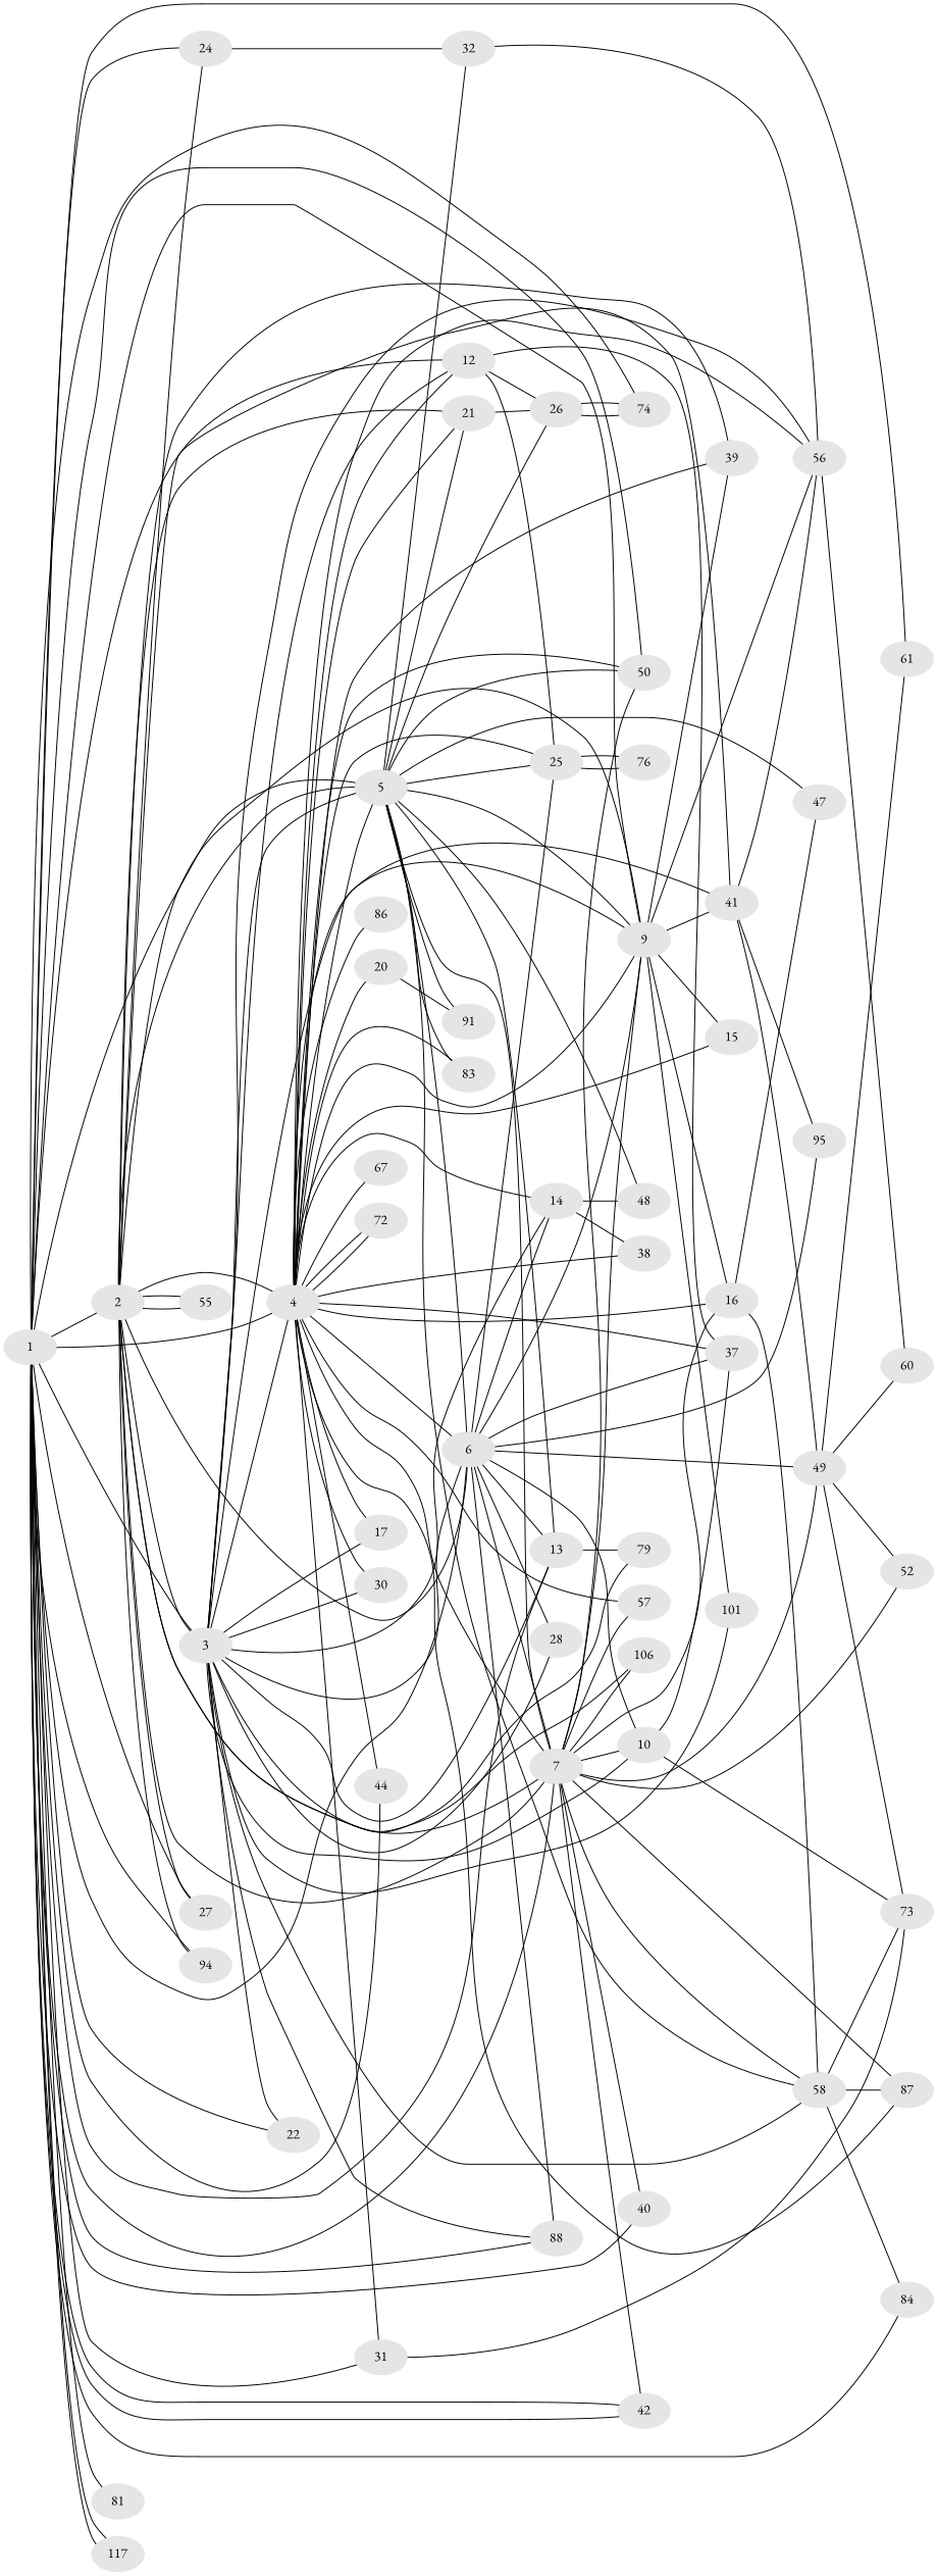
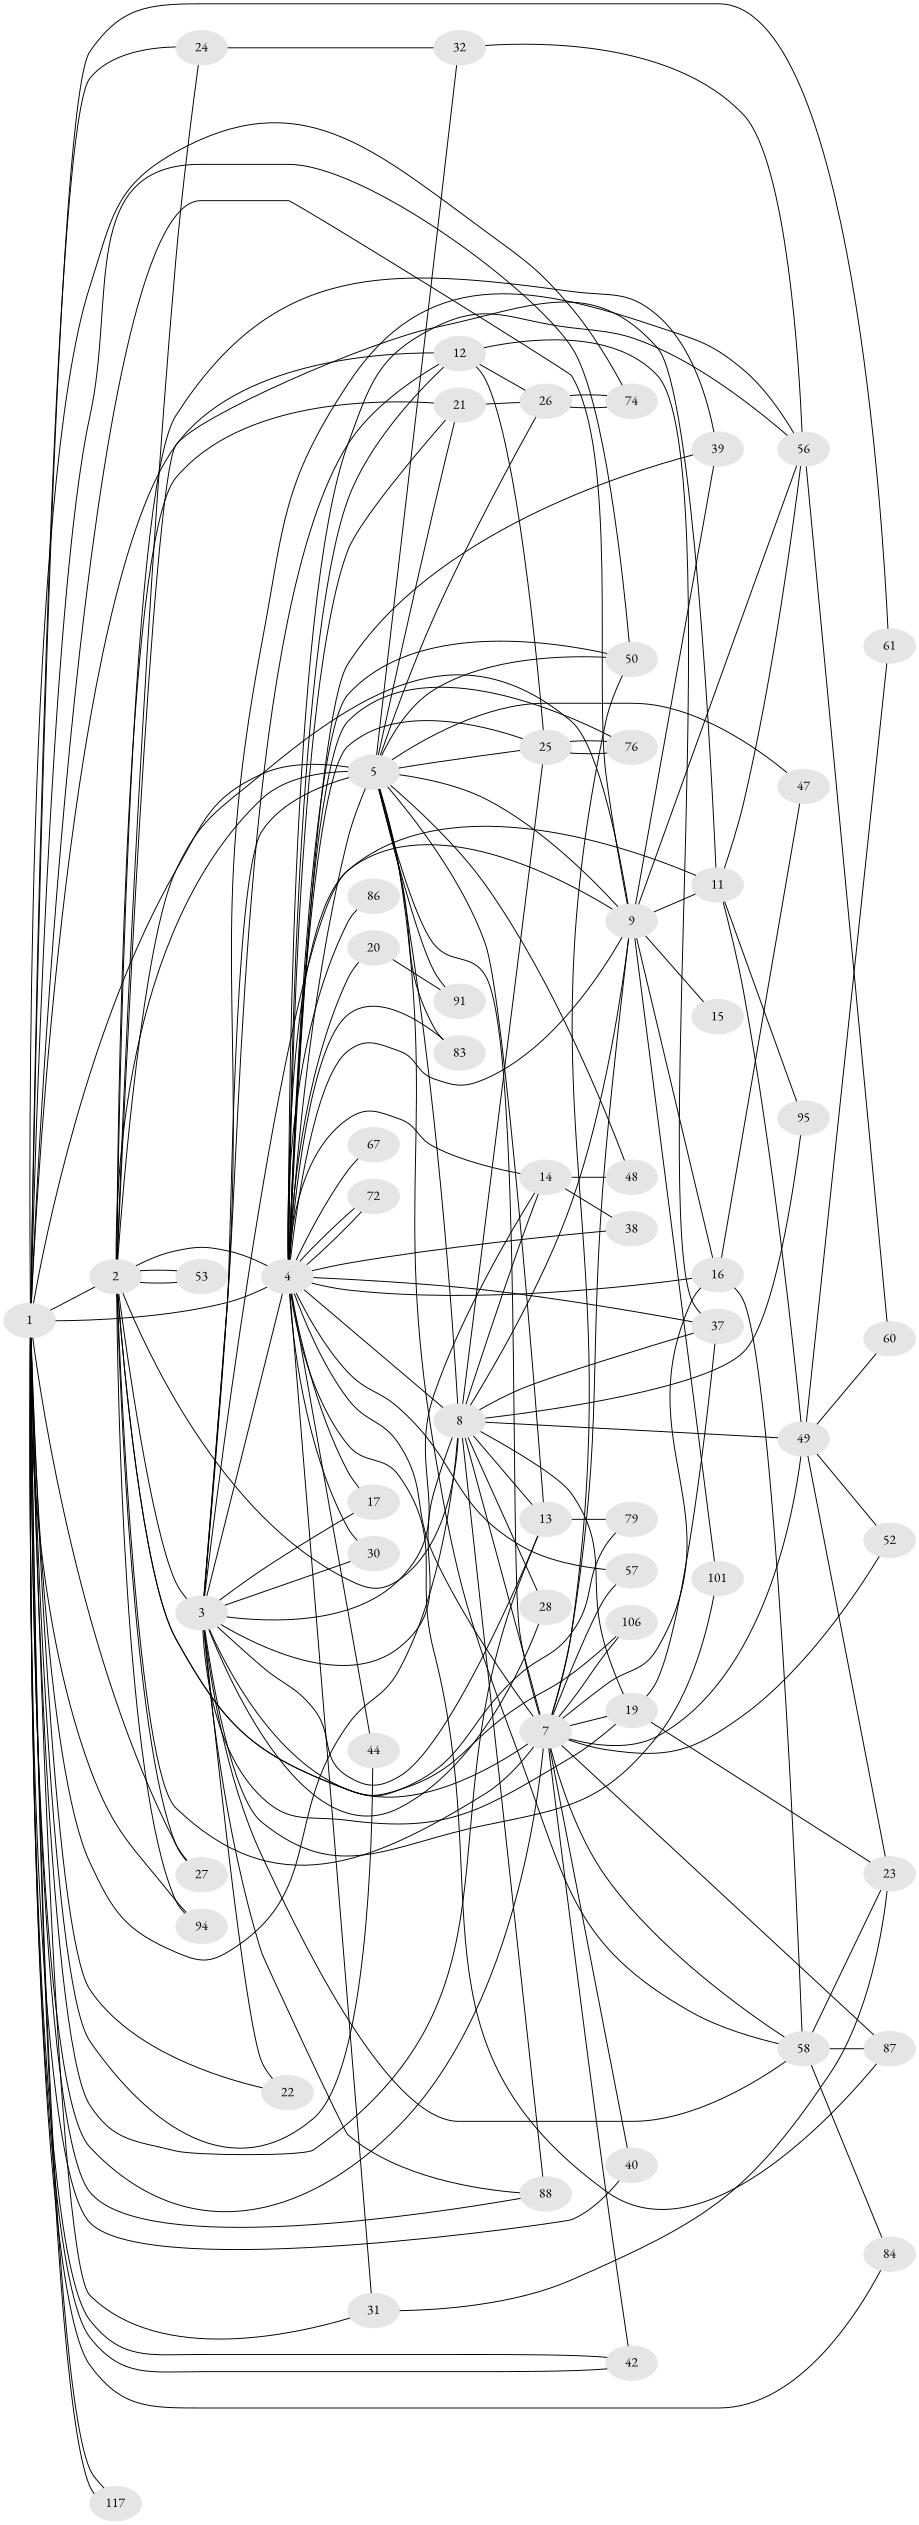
  graph {
    fontname="EB Garamond"
    rankdir=LR
    node [color=gray90 fontname="EB Garamond" style=filled]
    edge [fontname="EB Garamond"]
    1 [super="+43"]
    2
    3
    4 [super="+100+122+110+109+66+8+68+69+70"]
    5 [super="+29+89+103+54"]
-   6 [super="+85"]
+   6 [super="+85" label=8]
    7
    9 [super="+23"]
    12
    13 [super="+36"]
    22
    24
    27 [super="+107"]
    31 [super="+106"]
    40
    42 [super="+104"]
    44
    50 [super="+114+99+64"]
    61
    74 [super="+93"]
-   81
    84
    88 [super="+108"]
    94
    117
-   11 [label=41]
+   11
    21
    39 [super="+71"]
-   53 [label=55]
+   53
    79
    n31 [label=106]
    14 [super="+92"]
    17
-   19 [super="+119+62" label=10]
+   19 [super="+119+62"]
    28
    30
    56 [super="+98+90"]
    58 [super="+78+82+65"]
    101
    15
    16 [super="+115"]
    20
    25 [super="+51+124+34"]
    37 [super="+75+41"]
    38
    57
    67
    72
    83
    86
    87
    26 [super="+120"]
    32
    47
    48
    91
    49 [super="+118+60"]
    95
    52
-   73
+   73 [label=23]
    n61 [label=60]
    76
    1 -- 2
-   1 -- 3
    1 -- 4 [weight=12]
    1 -- 5 [weight=3]
    1 -- 6
    1 -- 7 [weight=2]
    1 -- 9 [weight=2]
    1 -- 12
    1 -- 13
    1 -- 22
    1 -- 24
    1 -- 27
    1 -- 31
    1 -- 40
    1 -- 42
    1 -- 42
    1 -- 44
    1 -- 50
    1 -- 61
    1 -- 74
-   1 -- 81
    1 -- 84
    1 -- 88
    1 -- 94
    1 -- 117
    1 -- 117
    2 -- 3
    2 -- 4 [weight=3]
    2 -- 5 [weight=2]
    2 -- 6
    2 -- 7
    2 -- 9
    2 -- 24
    2 -- 27 [weight=2]
    2 -- 94
    2 -- 11
    2 -- 21
    2 -- 39
    2 -- 53
    2 -- 53
    2 -- 79
    2 -- n31
    3 -- 4 [weight=3]
    3 -- 5
    3 -- 6
    3 -- 7
    3 -- 9 [weight=3]
    3 -- 12
    3 -- 13
    3 -- 22
    3 -- 88
    3 -- 14
    3 -- 17
    3 -- 19
    3 -- 28
    3 -- 30
    3 -- 56
    3 -- 58 [weight=2]
    3 -- 101
    4 -- 5 [weight=5]
    4 -- 6 [weight=3]
    4 -- 7 [weight=6]
    4 -- 9 [weight=3]
    4 -- 12
    4 -- 31 [weight=2]
    4 -- 44
    4 -- 50
    4 -- 11
    4 -- 21
    4 -- 39
    4 -- 14
    4 -- 17
    4 -- 30
    4 -- 56
-   4 -- 15
+   4 -- 76
    4 -- 16
    4 -- 20 [weight=2]
    4 -- 25
    4 -- 37 [weight=2]
    4 -- 38
    4 -- 57
    4 -- 67 [weight=2]
    4 -- 72
    4 -- 72
    4 -- 83
    4 -- 86 [weight=2]
    4 -- 87
    5 -- 6
    5 -- 7
    5 -- 9
    5 -- 13
    5 -- 50
    5 -- 21
    5 -- 58
    5 -- 25
    5 -- 83
    5 -- 26
    5 -- 32
    5 -- 47
    5 -- 48
    5 -- 91
    6 -- 7
    6 -- 9
    6 -- 13 [weight=2]
    6 -- 88
    6 -- 14
    6 -- 19
    6 -- 28
    6 -- 25 [weight=2]
    6 -- 37
    6 -- 49
    6 -- 95
    7 -- 9 [weight=2]
    7 -- 40
    7 -- 42
    7 -- 50 [weight=2]
    7 -- n31
    7 -- 19
    7 -- 58
    7 -- 16
    7 -- 57
    7 -- 87
    7 -- 49
    7 -- 52
    9 -- 11
    9 -- 39
    9 -- 56
    9 -- 101
    9 -- 15
    9 -- 16
    12 -- 25
    12 -- 37
    12 -- 26
    13 -- 79
    24 -- 32
    31 -- 73
    11 -- 56
    11 -- 49
    11 -- 95
    21 -- 26
    14 -- 38
    14 -- 48
    19 -- 37
    19 -- 73
    56 -- n61
    58 -- 84
    58 -- 87
    58 -- 73
    16 -- 58
    16 -- 47
    20 -- 91
    25 -- 76
    25 -- 76
    26 -- 74
    26 -- 74
    32 -- 56
    49 -- 61
    49 -- 52
    49 -- 73
    49 -- n61
  }
